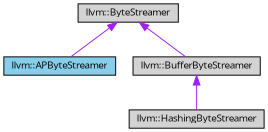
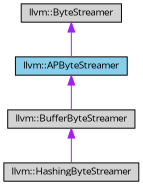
  digraph {
    fontname="Open Sans"
    node [color=black fillcolor=lightgrey fontname="Open Sans" fontsize=10 shape=box style=filled]
    edge [color=purple dir=back fontname="Open Sans" fontsize=10 labelfontname=Helvetica labelfontsize=10 style=solid]
    n1 [fontcolor=black height=0.2 label="llvm::ByteStreamer" width=0.4]
    n2 [fillcolor=skyblue height=0.2 label="llvm::APByteStreamer" width=0.4]
    n3 [height=0.2 label="llvm::BufferByteStreamer" width=0.4]
    n4 [height=0.2 label="llvm::HashingByteStreamer" width=0.4]
    n1 -> n2
-   n1 -> n3
+   n2 -> n3
    n3 -> n4
  }
